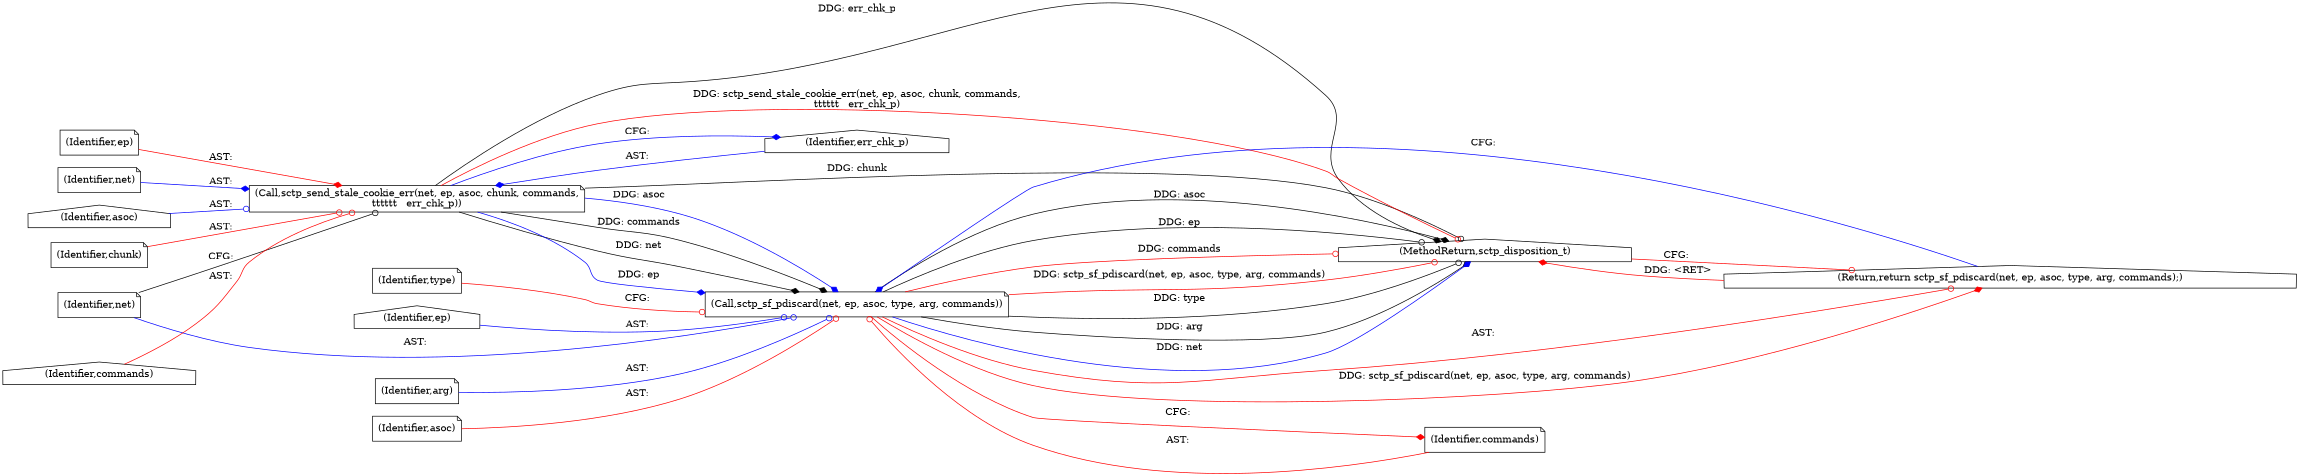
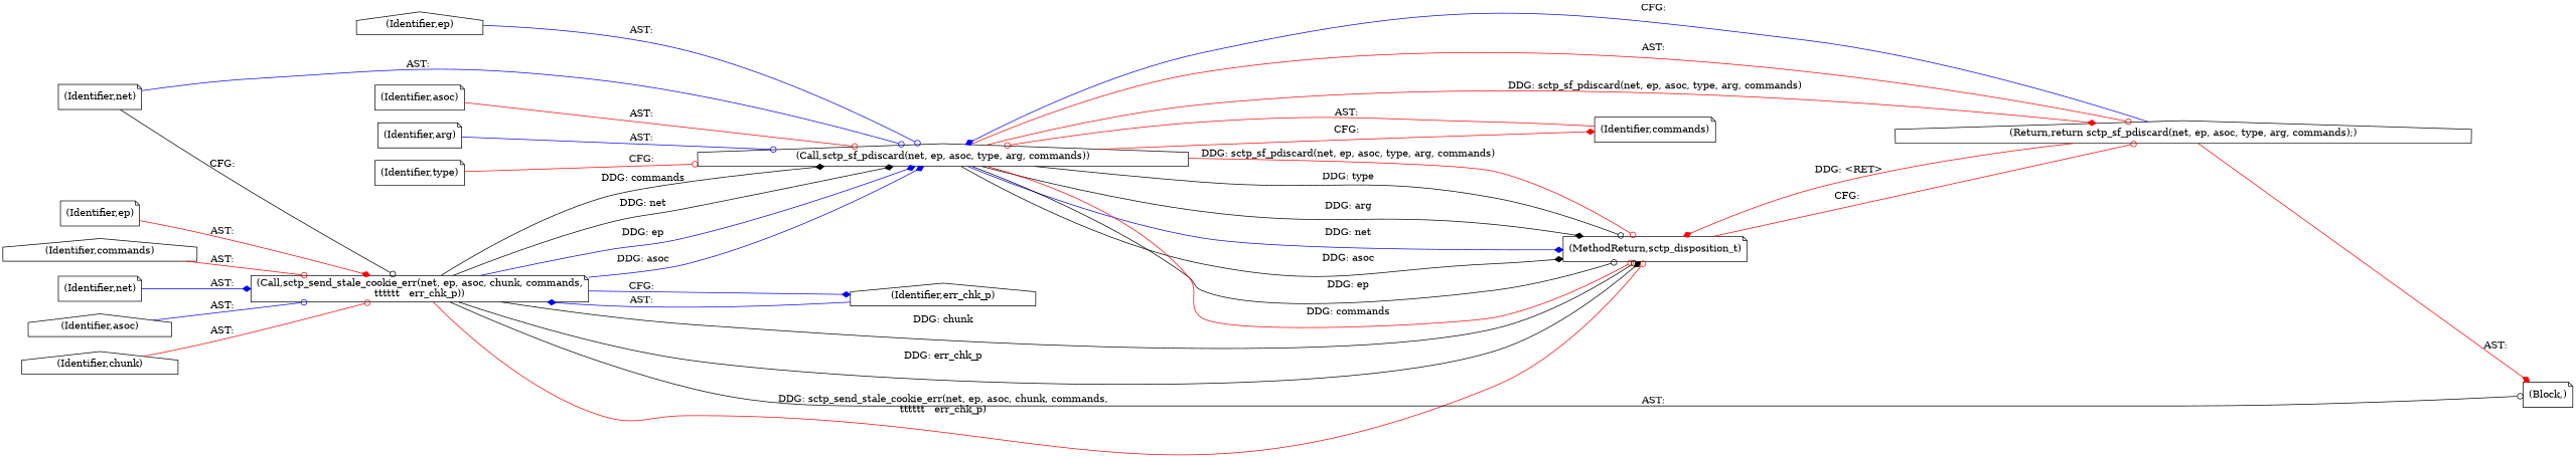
  digraph {
    rankdir=LR
    node [shape=note]
    edge [arrowhead=odot color=red]
    n1 [label="(Call,sctp_send_stale_cookie_err(net, ep, asoc, chunk, commands,\n\t\t\t\t\t\t   err_chk_p))"]
-   n2 [label="(Call,sctp_sf_pdiscard(net, ep, asoc, type, arg, commands))"]
-   n3 [label="(MethodReturn,sctp_disposition_t)" shape=house]
+   n2 [label="(Call,sctp_sf_pdiscard(net, ep, asoc, type, arg, commands))" shape=house]
+   n3 [label="(MethodReturn,sctp_disposition_t)"]
    n4 [label="(Identifier,err_chk_p)" shape=house]
+   n5 [label="(Block,)"]
    n6 [label="(Return,return sctp_sf_pdiscard(net, ep, asoc, type, arg, commands);)" shape=house]
    n7 [label="(Identifier,commands)"]
    n8 [label="(Identifier,net)"]
    n9 [label="(Identifier,asoc)" shape=house]
    n10 [label="(Identifier,type)"]
-   n11 [label="(Identifier,chunk)"]
+   n11 [label="(Identifier,chunk)" shape=house]
    n12 [label="(Identifier,ep)" shape=house]
    n13 [label="(Identifier,net)"]
    n14 [label="(Identifier,commands)" shape=house]
    n15 [label="(Identifier,asoc)"]
    n16 [label="(Identifier,ep)"]
    n17 [label="(Identifier,arg)"]
    n1 -> n2 [arrowhead=diamond color=black label="DDG: net"]
    n1 -> n2 [arrowhead=diamond color=blue label="DDG: ep"]
    n1 -> n2 [arrowhead=diamond color=blue label="DDG: asoc"]
    n1 -> n2 [arrowhead=diamond color=black label="DDG: commands"]
    n1 -> n3 [color=black label="DDG: chunk"]
    n1 -> n3 [arrowhead=diamond color=black label="DDG: err_chk_p"]
    n1 -> n3 [label="DDG: sctp_send_stale_cookie_err(net, ep, asoc, chunk, commands,\n\t\t\t\t\t\t   err_chk_p)"]
    n1 -> n4 [arrowhead=diamond color=blue label="CFG: "]
+   n1 -> n5 [color=black label="AST: "]
    n2 -> n3 [color=black label="DDG: type"]
    n2 -> n3 [arrowhead=diamond color=black label="DDG: arg"]
    n2 -> n3 [arrowhead=diamond color=blue label="DDG: net"]
    n2 -> n3 [arrowhead=diamond color=black label="DDG: asoc"]
    n2 -> n3 [color=black label="DDG: ep"]
    n2 -> n3 [label="DDG: commands"]
    n2 -> n3 [label="DDG: sctp_sf_pdiscard(net, ep, asoc, type, arg, commands)"]
    n2 -> n6 [label="AST: "]
    n2 -> n6 [arrowhead=diamond label="DDG: sctp_sf_pdiscard(net, ep, asoc, type, arg, commands)"]
    n2 -> n7 [arrowhead=diamond label="CFG: "]
    n3 -> n6 [label="CFG: "]
    n4 -> n1 [arrowhead=diamond color=blue label="AST: "]
    n6 -> n2 [arrowhead=diamond color=blue label="CFG: "]
    n6 -> n3 [arrowhead=diamond label="DDG: <RET>"]
+   n6 -> n5 [arrowhead=diamond label="AST: "]
    n7 -> n2 [label="AST: "]
    n8 -> n1 [arrowhead=diamond color=blue label="AST: "]
    n9 -> n1 [color=blue label="AST: "]
    n10 -> n2 [label="CFG: "]
    n11 -> n1 [label="AST: "]
    n12 -> n2 [color=blue label="AST: "]
    n13 -> n1 [color=black label="CFG: "]
    n13 -> n2 [color=blue label="AST: "]
    n14 -> n1 [label="AST: "]
    n15 -> n2 [label="AST: "]
    n16 -> n1 [arrowhead=diamond label="AST: "]
    n17 -> n2 [color=blue label="AST: "]
  }
